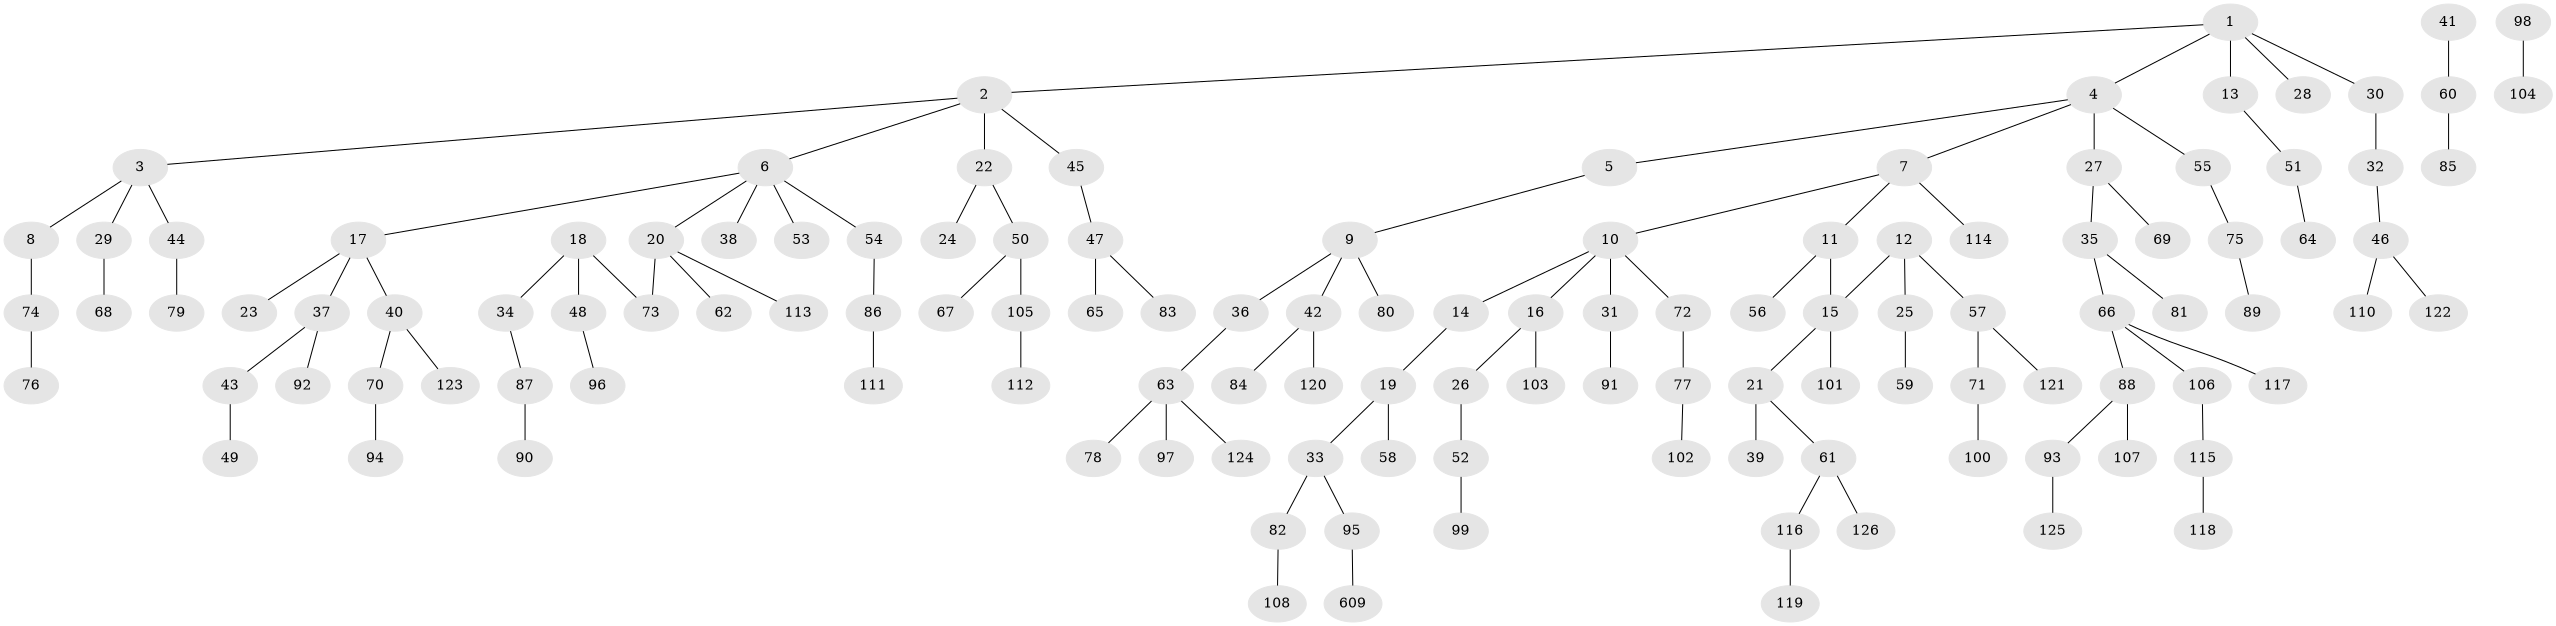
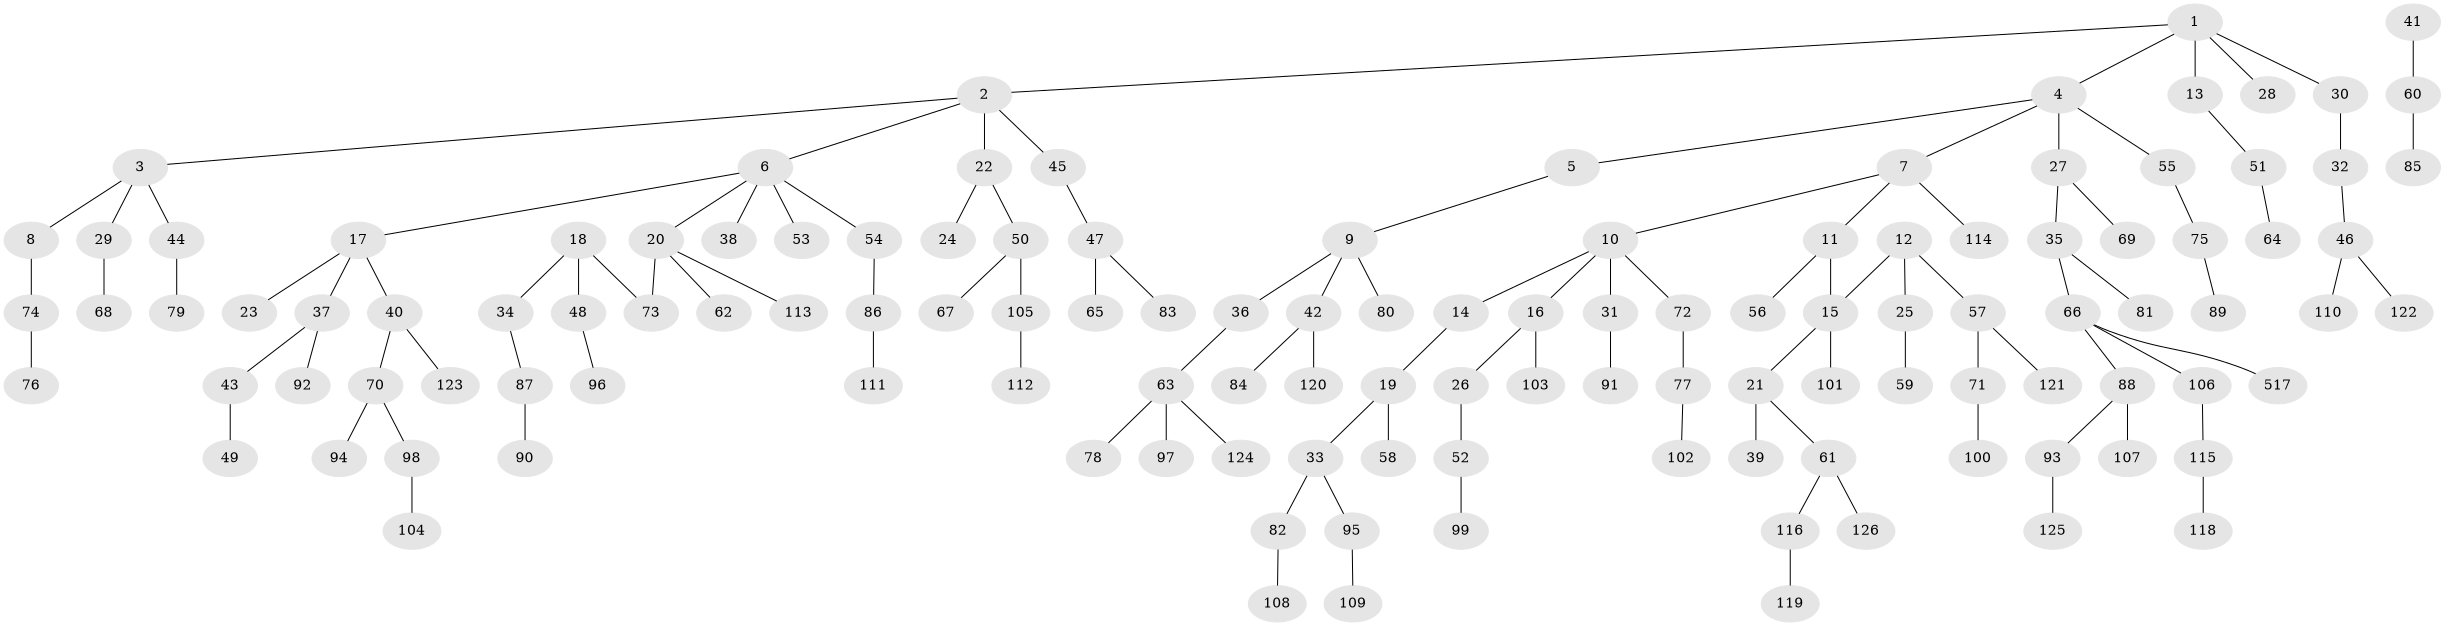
  graph {
    node [color=gray90 style=filled]
    1
    2
    4
    13
    28
    30
    3
    6
    22
    45
    5
    7
    27
    55
    51
    32
    8
    29
    44
    17
    20
    38
    53
    54
    24
    50
    47
    74
    68
    79
    9
    10
    11
    114
    35
    69
    75
    36
    42
    80
    23
    37
    40
    18
    34
    48
    73
    62
    113
    86
    14
    16
    31
    72
    56
    15
    76
    63
    84
    120
    19
    26
    103
    91
    77
    12
    25
    57
    21
    101
    59
    71
    121
    64
    33
    58
    39
    61
    52
    43
    92
    70
    123
    87
    96
    82
    95
    41
    60
    116
    126
    67
    105
    99
    66
    81
    46
    110
    122
    108
-   109 [label=609]
+   109
    90
    88
    106
-   117
+   117 [label=517]
    78
    97
    124
    49
    94
    98
    85
    65
    83
    112
    111
    89
    100
    119
    93
    107
    115
    104
    102
    125
    118
    1 -- 2
    1 -- 4
    1 -- 13
    1 -- 28
    1 -- 30
    2 -- 3
    2 -- 6
    2 -- 22
    2 -- 45
    4 -- 5
    4 -- 7
    4 -- 27
    4 -- 55
    13 -- 51
    30 -- 32
    3 -- 8
    3 -- 29
    3 -- 44
    6 -- 17
    6 -- 20
    6 -- 38
    6 -- 53
    6 -- 54
    22 -- 24
    22 -- 50
    45 -- 47
    5 -- 9
    7 -- 10
    7 -- 11
    7 -- 114
    27 -- 35
    27 -- 69
    55 -- 75
    51 -- 64
    32 -- 46
    8 -- 74
    29 -- 68
    44 -- 79
    17 -- 23
    17 -- 37
    17 -- 40
    20 -- 73
    20 -- 62
    20 -- 113
    54 -- 86
    50 -- 67
    50 -- 105
    47 -- 65
    47 -- 83
    74 -- 76
    9 -- 36
    9 -- 42
    9 -- 80
    10 -- 14
    10 -- 16
    10 -- 31
    10 -- 72
    11 -- 56
    11 -- 15
    35 -- 66
    35 -- 81
    75 -- 89
    36 -- 63
    42 -- 84
    42 -- 120
    37 -- 43
    37 -- 92
    40 -- 70
    40 -- 123
    18 -- 34
    18 -- 48
    18 -- 73
    34 -- 87
    48 -- 96
    86 -- 111
    14 -- 19
    16 -- 26
    16 -- 103
    31 -- 91
    72 -- 77
    15 -- 21
    15 -- 101
    63 -- 78
    63 -- 97
    63 -- 124
    19 -- 33
    19 -- 58
    26 -- 52
    77 -- 102
    12 -- 15
    12 -- 25
    12 -- 57
    25 -- 59
    57 -- 71
    57 -- 121
    21 -- 39
    21 -- 61
    71 -- 100
    33 -- 82
    33 -- 95
    61 -- 116
    61 -- 126
    52 -- 99
    43 -- 49
    70 -- 94
+   70 -- 98
    87 -- 90
    82 -- 108
    95 -- 109
    41 -- 60
    60 -- 85
    116 -- 119
    105 -- 112
    66 -- 88
    66 -- 106
    66 -- 117
    46 -- 110
    46 -- 122
    88 -- 93
    88 -- 107
    106 -- 115
    98 -- 104
    93 -- 125
    115 -- 118
  }
